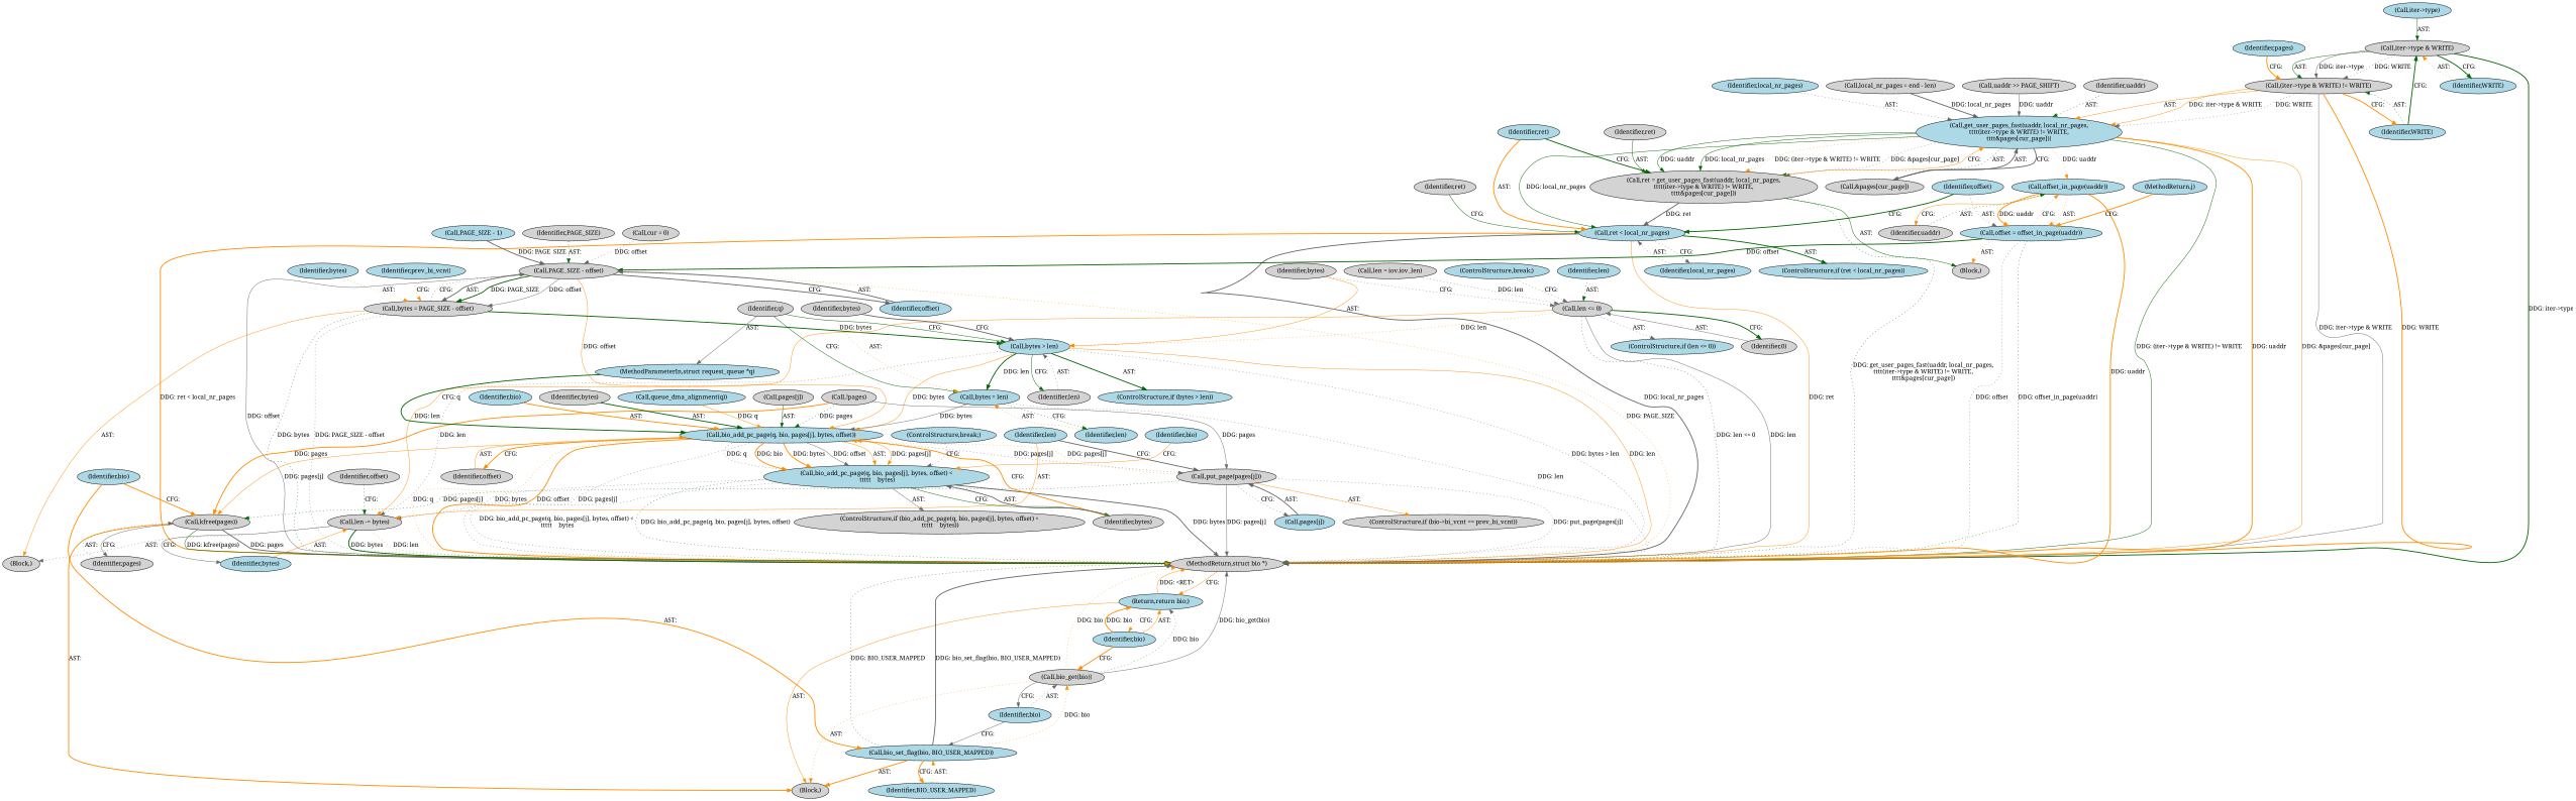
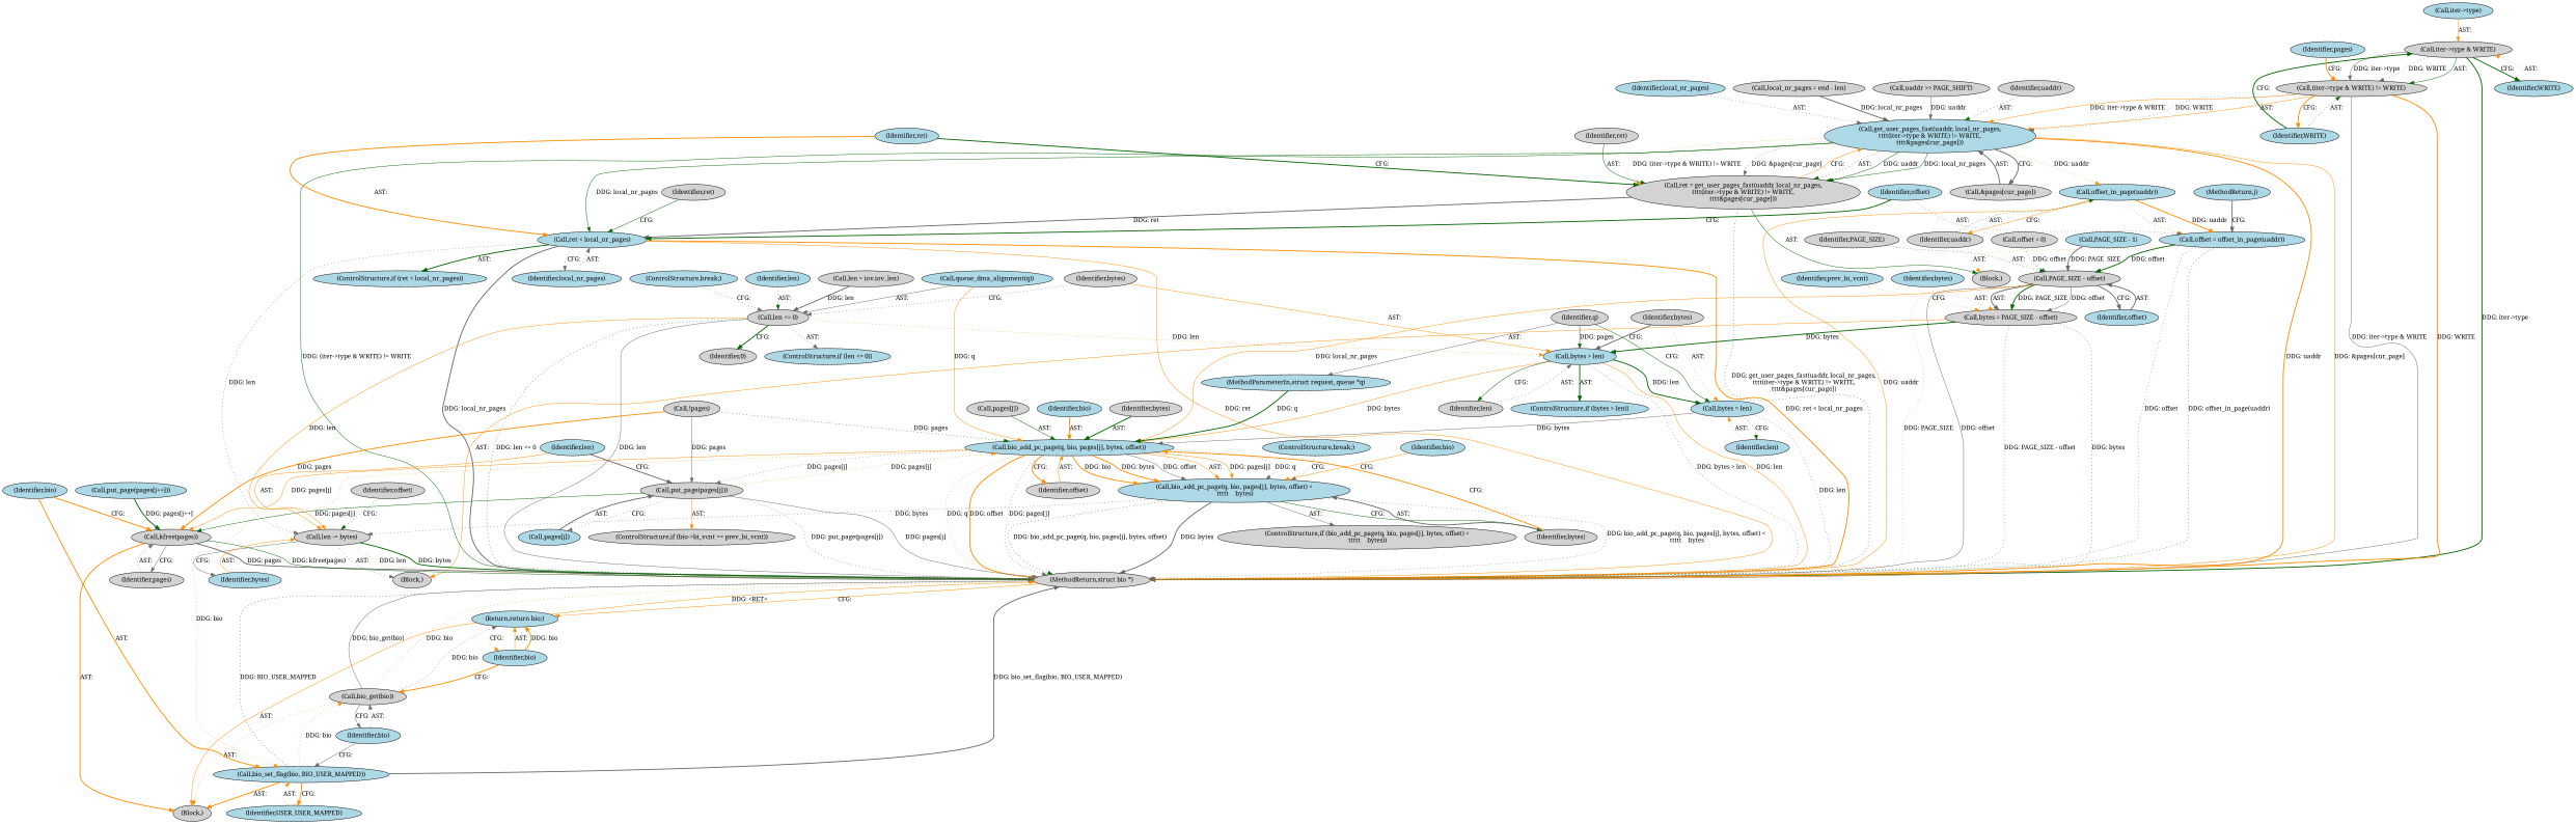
  digraph {
    fontname="Noto Serif"
    node [fillcolor=lightblue fontname="Noto Serif" style=filled]
    edge [color=darkorange fontname="Noto Serif" style=dotted]
    n1 [fillcolor=lightgrey label="(Call,iter->type & WRITE)"]
    n2 [fillcolor=lightgrey label="(Call,(iter->type & WRITE) != WRITE)"]
    n3 [fillcolor=lightgrey label="(MethodReturn,struct bio *)"]
    n4 [label="(Identifier,WRITE)"]
    n5 [label="(Call,get_user_pages_fast(uaddr, local_nr_pages,\n\t\t\t\t(iter->type & WRITE) != WRITE,\n\t\t\t\t&pages[cur_page]))"]
    n6 [label="(Identifier,WRITE)"]
    n7 [label="(Return,return bio;)"]
    n8 [fillcolor=lightgrey label="(Call,ret = get_user_pages_fast(uaddr, local_nr_pages,\n\t\t\t\t(iter->type & WRITE) != WRITE,\n\t\t\t\t&pages[cur_page]))"]
    n9 [label="(Call,ret < local_nr_pages)"]
    n10 [label="(Call,offset_in_page(uaddr))"]
    n11 [fillcolor=lightgrey label="(Call,&pages[cur_page])"]
    n12 [fillcolor=lightgrey label="(Block,)"]
    n13 [label="(Identifier,local_nr_pages)"]
    n14 [label="(ControlStructure,if (ret < local_nr_pages))"]
    n15 [label="(Call,offset = offset_in_page(uaddr))"]
    n16 [fillcolor=lightgrey label="(Identifier,uaddr)"]
    n17 [fillcolor=lightgrey label="(Call,PAGE_SIZE - offset)"]
    n18 [fillcolor=lightgrey label="(Call,bytes = PAGE_SIZE - offset)"]
    n19 [label="(Call,bio_add_pc_page(q, bio, pages[j], bytes, offset))"]
    n20 [label="(Identifier,offset)"]
    n21 [label="(Call,bytes > len)"]
    n22 [fillcolor=lightgrey label="(Block,)"]
    n23 [label="(Call,bio_add_pc_page(q, bio, pages[j], bytes, offset) <\n \t\t\t\t\t    bytes)"]
    n24 [fillcolor=lightgrey label="(Call,put_page(pages[j]))"]
    n25 [fillcolor=lightgrey label="(Call,kfree(pages))"]
    n26 [label="(Call,bio_set_flag(bio, BIO_USER_MAPPED))"]
    n27 [fillcolor=lightgrey label="(Identifier,offset)"]
    n28 [label="(Call,bytes = len)"]
    n29 [fillcolor=lightgrey label="(Call,len -= bytes)"]
    n30 [fillcolor=lightgrey label="(Identifier,len)"]
    n31 [label="(ControlStructure,if (bytes > len))"]
    n32 [label="(Identifier,len)"]
    n33 [label="(Identifier,bytes)"]
    n34 [fillcolor=lightgrey label="(ControlStructure,if (bio_add_pc_page(q, bio, pages[j], bytes, offset) <\n \t\t\t\t\t    bytes))"]
    n35 [fillcolor=lightgrey label="(Identifier,bytes)"]
    n36 [fillcolor=lightgrey label="(ControlStructure,if (bio->bi_vcnt == prev_bi_vcnt))"]
    n37 [label="(Call,pages[j])"]
    n38 [fillcolor=lightgrey label="(Block,)"]
    n39 [fillcolor=lightgrey label="(Identifier,pages)"]
    n40 [fillcolor=lightgrey label="(Call,bio_get(bio))"]
-   n41 [label="(Identifier,BIO_USER_MAPPED)"]
+   n41 [label="(Identifier,USER_USER_MAPPED)"]
    n42 [fillcolor=lightgrey label="(Call,len <= 0)"]
    n43 [fillcolor=lightgrey label="(Identifier,0)"]
    n44 [label="(ControlStructure,if (len <= 0))"]
    n45 [label="(Identifier,bio)"]
    n46 [label="(Identifier,bio)"]
    n47 [label="(Call,iter->type)"]
+   n48 [label="(Call,put_page(pages[j++]))"]
    n49 [fillcolor=lightgrey label="(Call,pages[j])"]
    n50 [label="(Identifier,bio)"]
    n51 [label="(Identifier,local_nr_pages)"]
    n52 [label="(Identifier,len)"]
    n53 [fillcolor=lightgrey label="(Call,!pages)"]
    n54 [fillcolor=lightgrey label="(Identifier,ret)"]
    n55 [label="(MethodReturn,j)"]
    n56 [label="(ControlStructure,break;)"]
    n57 [fillcolor=lightgrey label="(Identifier,q)"]
    n58 [label="(MethodParameterIn,struct request_queue *q)"]
    n59 [label="(Identifier,bytes)"]
    n60 [fillcolor=lightgrey label="(Call,local_nr_pages = end - len)"]
    n61 [label="(Identifier,bio)"]
    n62 [fillcolor=lightgrey label="(Identifier,bytes)"]
    n63 [fillcolor=lightgrey label="(Call,uaddr >> PAGE_SHIFT)"]
    n64 [fillcolor=lightgrey label="(Identifier,ret)"]
    n65 [fillcolor=lightgrey label="(Identifier,bytes)"]
    n66 [label="(Call,queue_dma_alignment(q))"]
-   n67 [fillcolor=lightgrey label="(Call,cur = 0)"]
+   n67 [fillcolor=lightgrey label="(Call,offset = 0)"]
    n68 [label="(Call,PAGE_SIZE - 1)"]
    n69 [fillcolor=lightgrey label="(Identifier,offset)"]
    n70 [label="(Identifier,offset)"]
    n71 [fillcolor=lightgrey label="(Identifier,PAGE_SIZE)"]
    n72 [label="(Identifier,prev_bi_vcnt)"]
    n73 [label="(Identifier,ret)"]
    n74 [fillcolor=lightgrey label="(Call,len = iov.iov_len)"]
    n75 [fillcolor=lightgrey label="(Identifier,bytes)"]
    n76 [label="(Identifier,len)"]
    n77 [label="(ControlStructure,break;)"]
    n78 [label="(Identifier,bio)"]
    n79 [label="(Identifier,pages)"]
    n80 [fillcolor=lightgrey label="(Identifier,uaddr)"]
    n1 -> n2 [color=darkgreen label="AST: " style=solid]
    n1 -> n2 [color=gray40 label="DDG: iter->type" style=solid]
    n1 -> n2 [color=gray40 label="DDG: WRITE"]
    n1 -> n3 [color=darkgreen label="DDG: iter->type" style=bold]
    n1 -> n4 [color=darkgreen label="CFG: " style=bold]
    n2 -> n3 [color=gray40 label="DDG: iter->type & WRITE" style=solid]
    n2 -> n3 [label="DDG: WRITE" style=bold]
    n2 -> n5 [label="AST: " style=solid]
    n2 -> n5 [label="DDG: iter->type & WRITE" style=solid]
    n2 -> n5 [color=gray40 label="DDG: WRITE"]
    n2 -> n6 [label="CFG: " style=bold]
    n3 -> n7 [label="CFG: " style=solid]
    n4 -> n1 [label="AST: "]
    n5 -> n3 [color=darkgreen label="DDG: (iter->type & WRITE) != WRITE" style=solid]
    n5 -> n3 [label="DDG: uaddr" style=bold]
    n5 -> n3 [label="DDG: &pages[cur_page]" style=solid]
    n5 -> n8 [color=darkgreen label="AST: "]
    n5 -> n8 [color=darkgreen label="DDG: uaddr" style=solid]
    n5 -> n8 [color=darkgreen label="DDG: local_nr_pages" style=solid]
    n5 -> n8 [label="DDG: (iter->type & WRITE) != WRITE"]
    n5 -> n8 [color=gray40 label="DDG: &pages[cur_page]"]
    n5 -> n9 [color=darkgreen label="DDG: local_nr_pages" style=solid]
    n5 -> n10 [label="DDG: uaddr"]
    n5 -> n11 [color=gray40 label="CFG: " style=bold]
    n6 -> n1 [color=darkgreen label="CFG: " style=bold]
    n6 -> n2 [color=darkgreen label="AST: "]
    n7 -> n3 [label="DDG: <RET>" style=solid]
    n7 -> n38 [label="AST: " style=solid]
    n7 -> n46 [label="CFG: "]
    n8 -> n3 [color=darkgreen label="DDG: get_user_pages_fast(uaddr, local_nr_pages,\n\t\t\t\t(iter->type & WRITE) != WRITE,\n\t\t\t\t&pages[cur_page])"]
    n8 -> n5 [label="CFG: " style=solid]
    n8 -> n9 [color=gray40 label="DDG: ret" style=bold]
    n8 -> n12 [color=darkgreen label="AST: " style=solid]
    n9 -> n3 [label="DDG: ret" style=solid]
    n9 -> n3 [label="DDG: ret < local_nr_pages" style=bold]
    n9 -> n3 [color=gray40 label="DDG: local_nr_pages" style=bold]
    n9 -> n13 [color=gray40 label="CFG: "]
    n9 -> n14 [color=darkgreen label="AST: " style=bold]
-   n10 -> n3 [label="DDG: uaddr" style=bold]
+   n10 -> n3 [label="DDG: uaddr" style=solid]
    n10 -> n15 [label="AST: "]
    n10 -> n15 [label="DDG: uaddr" style=bold]
    n10 -> n16 [label="CFG: " style=solid]
    n11 -> n5 [color=gray40 label="AST: " style=bold]
    n13 -> n9 [color=gray40 label="AST: "]
    n15 -> n3 [color=gray40 label="DDG: offset"]
    n15 -> n3 [color=darkgreen label="DDG: offset_in_page(uaddr)"]
-   n15 -> n10 [label="CFG: "]
    n15 -> n12 [label="AST: "]
    n15 -> n17 [color=darkgreen label="DDG: offset" style=bold]
    n16 -> n10 [color=darkgreen label="AST: "]
    n17 -> n3 [label="DDG: PAGE_SIZE"]
    n17 -> n3 [color=gray40 label="DDG: offset" style=solid]
    n17 -> n18 [color=gray40 label="AST: " style=bold]
    n17 -> n18 [color=darkgreen label="DDG: PAGE_SIZE" style=bold]
    n17 -> n18 [color=gray40 label="DDG: offset" style=solid]
-   n17 -> n19 [label="DDG: offset" style=solid]
+   n17 -> n19 [label="DDG: local_nr_pages" style=solid]
    n17 -> n20 [color=gray40 label="CFG: " style=bold]
    n18 -> n3 [color=gray40 label="DDG: PAGE_SIZE - offset"]
    n18 -> n3 [color=darkgreen label="DDG: bytes"]
-   n18 -> n17 [color=gray40 label="CFG: "]
    n18 -> n21 [color=darkgreen label="DDG: bytes" style=bold]
    n18 -> n22 [label="AST: " style=solid]
    n19 -> n3 [label="DDG: offset" style=bold]
    n19 -> n3 [color=gray40 label="DDG: pages[j]"]
    n19 -> n3 [label="DDG: q"]
    n19 -> n23 [label="AST: " style=solid]
    n19 -> n23 [label="DDG: pages[j]" style=solid]
    n19 -> n23 [color=gray40 label="DDG: q"]
    n19 -> n23 [label="DDG: bio" style=bold]
    n19 -> n23 [label="DDG: bytes" style=bold]
    n19 -> n23 [color=gray40 label="DDG: offset" style=solid]
    n19 -> n24 [color=gray40 label="DDG: pages[j]"]
    n19 -> n25 [label="DDG: pages[j]" style=solid]
+   n19 -> n26 [label="DDG: bio"]
    n19 -> n27 [label="CFG: " style=bold]
    n20 -> n17 [color=gray40 label="AST: " style=bold]
    n21 -> n3 [color=gray40 label="DDG: bytes > len"]
    n21 -> n3 [label="DDG: len" style=solid]
    n21 -> n19 [label="DDG: bytes" style=solid]
    n21 -> n28 [color=darkgreen label="DDG: len" style=bold]
-   n21 -> n29 [color=gray40 label="DDG: len"]
+   n9 -> n29 [color=gray40 label="DDG: len"]
    n21 -> n30 [color=darkgreen label="CFG: " style=solid]
    n21 -> n31 [color=darkgreen label="AST: " style=bold]
    n23 -> n3 [color=darkgreen label="DDG: bio_add_pc_page(q, bio, pages[j], bytes, offset)"]
    n23 -> n3 [color=gray40 label="DDG: bytes" style=bold]
    n23 -> n3 [color=gray40 label="DDG: bio_add_pc_page(q, bio, pages[j], bytes, offset) <\n \t\t\t\t\t    bytes"]
    n23 -> n29 [color=gray40 label="DDG: bytes"]
    n23 -> n34 [color=gray40 label="AST: " style=solid]
    n23 -> n35 [color=darkgreen label="CFG: " style=solid]
    n24 -> n3 [color=gray40 label="DDG: pages[j]" style=solid]
    n24 -> n3 [color=gray40 label="DDG: put_page(pages[j])"]
    n24 -> n19 [label="DDG: pages[j]"]
-   n24 -> n25 [color=darkgreen label="DDG: pages[j]"]
+   n24 -> n25 [color=darkgreen label="DDG: pages[j]" style=solid]
    n24 -> n36 [label="AST: " style=solid]
    n24 -> n37 [color=gray40 label="CFG: "]
    n25 -> n3 [color=gray40 label="DDG: pages" style=bold]
    n25 -> n3 [color=darkgreen label="DDG: kfree(pages)" style=solid]
    n25 -> n38 [label="AST: " style=bold]
    n25 -> n39 [color=gray40 label="CFG: " style=solid]
    n26 -> n3 [color=darkgreen label="DDG: BIO_USER_MAPPED"]
    n26 -> n3 [color=gray40 label="DDG: bio_set_flag(bio, BIO_USER_MAPPED)" style=bold]
    n26 -> n38 [label="AST: " style=bold]
    n26 -> n40 [label="DDG: bio"]
    n26 -> n41 [label="CFG: " style=bold]
    n27 -> n19 [label="AST: " style=solid]
    n28 -> n3 [color=gray40 label="DDG: len"]
    n28 -> n19 [color=gray40 label="DDG: bytes" style=solid]
    n28 -> n32 [color=darkgreen label="CFG: "]
    n29 -> n3 [color=darkgreen label="DDG: bytes" style=bold]
    n29 -> n3 [label="DDG: len"]
    n29 -> n22 [color=gray40 label="AST: "]
    n29 -> n33 [color=gray40 label="CFG: " style=solid]
    n30 -> n21 [color=gray40 label="AST: "]
    n32 -> n28 [label="AST: "]
    n33 -> n29 [label="AST: " style=solid]
    n35 -> n19 [label="CFG: " style=bold]
    n35 -> n23 [color=gray40 label="AST: " style=bold]
    n37 -> n24 [color=gray40 label="AST: " style=bold]
    n39 -> n25 [color=gray40 label="AST: "]
    n40 -> n3 [color=gray40 label="DDG: bio_get(bio)" style=solid]
    n40 -> n3 [label="DDG: bio"]
    n40 -> n7 [color=gray40 label="DDG: bio"]
    n40 -> n38 [label="AST: "]
    n40 -> n45 [color=gray40 label="CFG: " style=solid]
    n41 -> n26 [label="AST: "]
    n42 -> n3 [color=darkgreen label="DDG: len <= 0"]
    n42 -> n3 [color=gray40 label="DDG: len" style=solid]
    n42 -> n21 [label="DDG: len"]
    n42 -> n29 [label="DDG: len" style=solid]
    n42 -> n43 [color=darkgreen label="CFG: " style=bold]
    n42 -> n44 [color=gray40 label="AST: "]
-   n43 -> n42 [color=gray40 label="AST: " style=solid]
+   n66 -> n42 [color=gray40 label="AST: " style=solid]
    n45 -> n26 [color=gray40 label="CFG: " style=solid]
    n45 -> n40 [color=gray40 label="AST: "]
    n46 -> n7 [label="AST: " style=solid]
    n46 -> n7 [label="DDG: bio" style=bold]
    n46 -> n40 [label="CFG: " style=bold]
-   n47 -> n1 [color=darkgreen label="AST: " style=solid]
+   n47 -> n1 [label="AST: " style=solid]
+   n48 -> n25 [color=darkgreen label="DDG: pages[j++]" style=bold]
    n49 -> n19 [color=darkgreen label="AST: " style=solid]
    n50 -> n25 [label="CFG: " style=bold]
    n50 -> n26 [label="AST: " style=bold]
    n51 -> n5 [color=gray40 label="AST: "]
    n52 -> n42 [color=darkgreen label="AST: "]
    n53 -> n19 [color=darkgreen label="DDG: pages"]
    n53 -> n24 [color=gray40 label="DDG: pages" style=solid]
    n53 -> n25 [label="DDG: pages" style=bold]
    n54 -> n8 [color=darkgreen label="AST: " style=solid]
-   n55 -> n15 [label="CFG: " style=bold]
+   n55 -> n15 [color=gray40 label="CFG: " style=bold]
    n56 -> n23 [color=gray40 label="CFG: "]
-   n57 -> n21 [color=darkgreen label="CFG: " style=solid]
+   n57 -> n21 [color=darkgreen label="DDG: pages" style=solid]
    n57 -> n28 [color=darkgreen label="CFG: " style=solid]
    n57 -> n58 [color=gray40 label="AST: " style=solid]
-   n58 -> n19 [color=darkgreen label="CFG: q" style=bold]
+   n58 -> n19 [color=darkgreen label="DDG: q" style=bold]
    n59 -> n18 [label="AST: "]
    n60 -> n5 [color=gray40 label="DDG: local_nr_pages" style=bold]
    n61 -> n19 [label="AST: " style=bold]
    n62 -> n19 [color=darkgreen label="AST: " style=bold]
    n63 -> n5 [color=gray40 label="DDG: uaddr" style=solid]
    n64 -> n9 [color=darkgreen label="CFG: " style=solid]
    n65 -> n21 [label="AST: " style=solid]
    n65 -> n42 [color=gray40 label="CFG: "]
    n66 -> n19 [label="DDG: q" style=solid]
    n67 -> n17 [color=gray40 label="DDG: offset"]
    n68 -> n17 [color=gray40 label="DDG: PAGE_SIZE" style=bold]
    n69 -> n29 [color=darkgreen label="CFG: "]
    n70 -> n9 [color=darkgreen label="CFG: " style=bold]
    n70 -> n15 [color=gray40 label="AST: "]
    n71 -> n17 [color=darkgreen label="AST: "]
    n72 -> n18 [label="CFG: "]
    n73 -> n8 [color=darkgreen label="CFG: " style=bold]
    n73 -> n9 [label="AST: " style=bold]
-   n74 -> n42 [color=gray40 label="DDG: len"]
+   n74 -> n42 [color=gray40 label="DDG: len" style=bold]
    n75 -> n21 [color=gray40 label="CFG: " style=bold]
    n75 -> n28 [label="AST: "]
    n76 -> n24 [color=gray40 label="CFG: " style=bold]
    n76 -> n29 [label="AST: " style=solid]
    n77 -> n42 [color=gray40 label="CFG: "]
    n78 -> n23 [label="CFG: " style=solid]
    n79 -> n2 [label="CFG: " style=bold]
    n80 -> n5 [color=darkgreen label="AST: "]
  }
